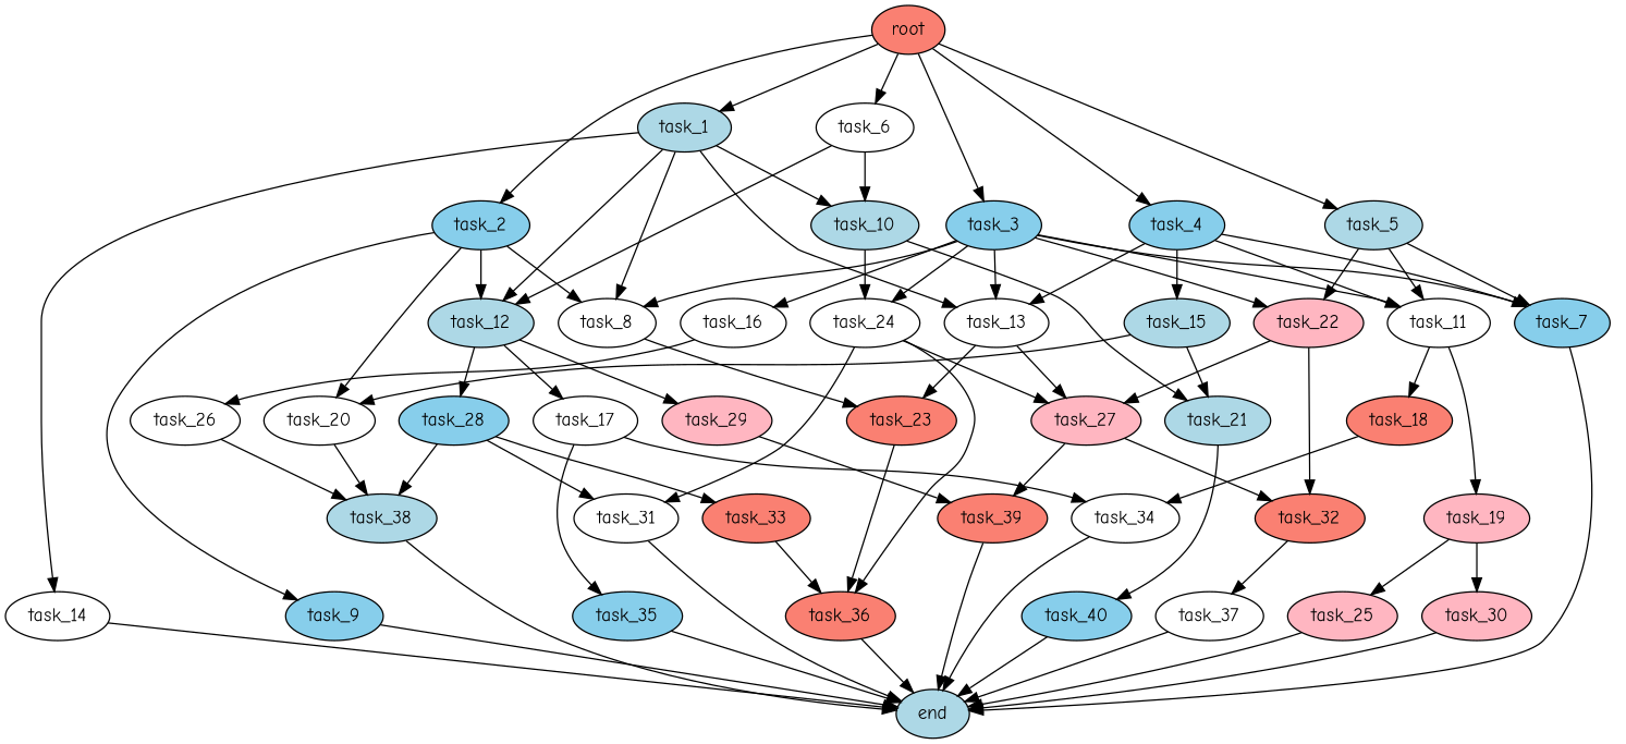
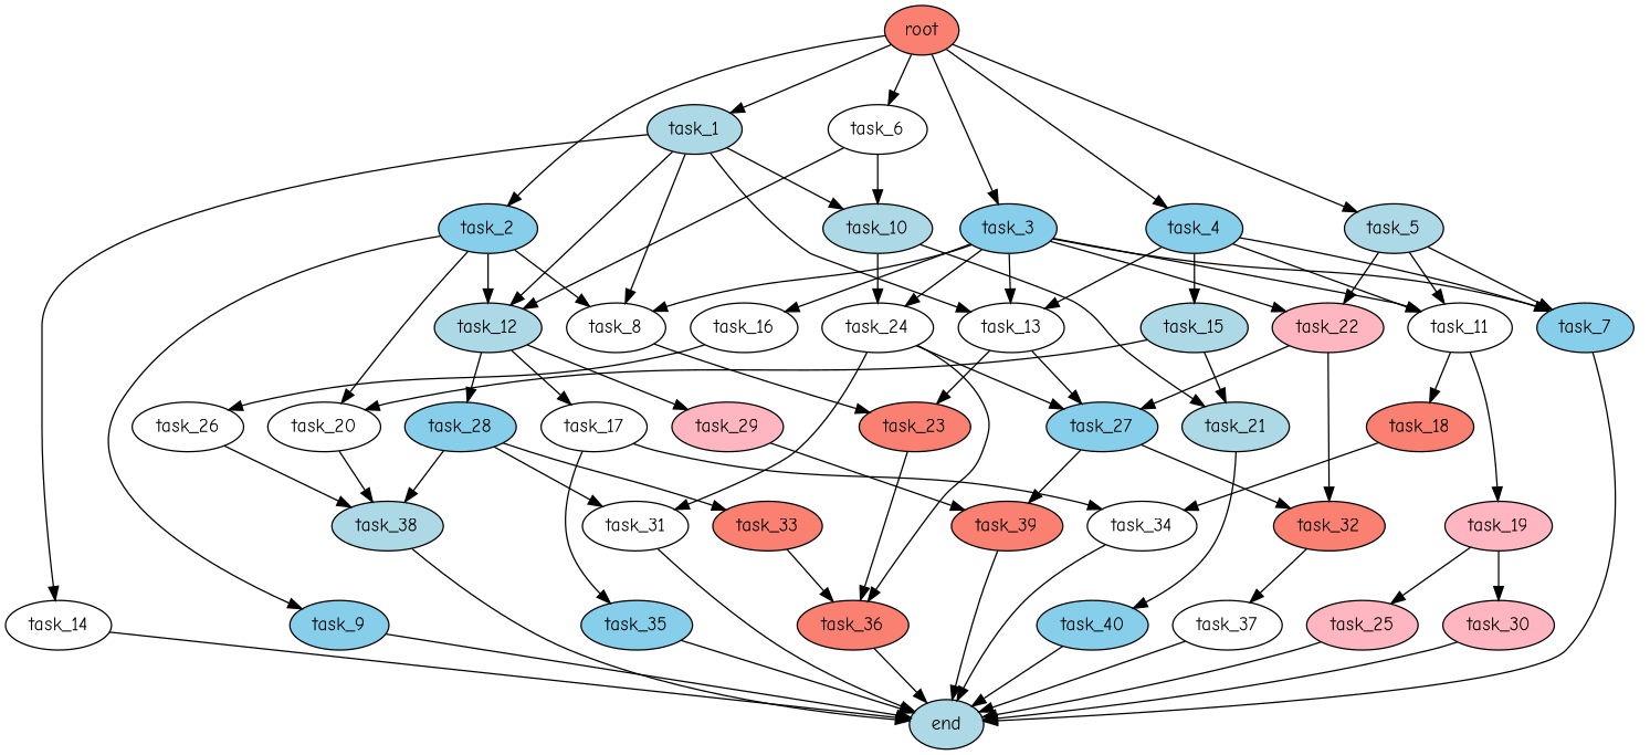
  digraph {
    fontname="Comic Neue"
    node [fillcolor=white fontname="Comic Neue" style=filled]
    edge [fontname="Comic Neue"]
    root [fillcolor=salmon]
    task_1 [fillcolor=lightblue]
    task_2 [fillcolor=skyblue]
    task_3 [fillcolor=skyblue]
    task_4 [fillcolor=skyblue]
    task_5 [fillcolor=lightblue]
    task_6
    task_8
    task_10 [fillcolor=lightblue]
    task_12 [fillcolor=lightblue]
    task_13
    task_14
    task_9 [fillcolor=skyblue]
    task_20
    task_7 [fillcolor=skyblue]
    task_11
    task_16
    task_22 [fillcolor=lightpink]
    task_24
    task_15 [fillcolor=lightblue]
    task_23 [fillcolor=salmon]
    task_21 [fillcolor=lightblue]
    task_17
    task_28 [fillcolor=skyblue]
    task_29 [fillcolor=lightpink]
-   task_27 [fillcolor=lightpink]
+   task_27 [fillcolor=skyblue]
    end [fillcolor=lightblue]
    task_38 [fillcolor=lightblue]
    task_18 [fillcolor=salmon]
    task_19 [fillcolor=lightpink]
    task_26
    task_32 [fillcolor=salmon]
    task_36 [fillcolor=salmon]
    task_31
    task_40 [fillcolor=skyblue]
    task_34
    task_25 [fillcolor=lightpink]
    task_30 [fillcolor=lightpink]
    task_35 [fillcolor=skyblue]
    task_33 [fillcolor=salmon]
    task_39 [fillcolor=salmon]
    task_37
    root -> task_1
    root -> task_2
    root -> task_3
    root -> task_4
    root -> task_5
    root -> task_6
    task_1 -> task_8
    task_1 -> task_10
    task_1 -> task_12
    task_1 -> task_13
    task_1 -> task_14
    task_2 -> task_8
    task_2 -> task_12
    task_2 -> task_9
    task_2 -> task_20
    task_3 -> task_8
    task_3 -> task_13
    task_3 -> task_7
    task_3 -> task_11
    task_3 -> task_16
    task_3 -> task_22
    task_3 -> task_24
    task_4 -> task_13
    task_4 -> task_7
    task_4 -> task_11
    task_4 -> task_15
    task_5 -> task_7
    task_5 -> task_11
    task_5 -> task_22
    task_6 -> task_10
    task_6 -> task_12
    task_8 -> task_23
    task_10 -> task_24
    task_10 -> task_21
    task_12 -> task_17
    task_12 -> task_28
    task_12 -> task_29
    task_13 -> task_23
    task_13 -> task_27
    task_14 -> end
    task_9 -> end
    task_20 -> task_38
    task_7 -> end
    task_11 -> task_18
    task_11 -> task_19
    task_16 -> task_26
    task_22 -> task_27
    task_22 -> task_32
    task_24 -> task_27
    task_24 -> task_36
    task_24 -> task_31
    task_15 -> task_20
    task_15 -> task_21
    task_23 -> task_36
    task_21 -> task_40
    task_17 -> task_34
    task_17 -> task_35
    task_28 -> task_38
    task_28 -> task_31
    task_28 -> task_33
    task_29 -> task_39
    task_27 -> task_32
    task_27 -> task_39
    task_38 -> end
    task_18 -> task_34
    task_19 -> task_25
    task_19 -> task_30
    task_26 -> task_38
    task_32 -> task_37
    task_36 -> end
    task_31 -> end
    task_40 -> end
    task_34 -> end
    task_25 -> end
    task_30 -> end
    task_35 -> end
    task_33 -> task_36
    task_39 -> end
    task_37 -> end
  }
